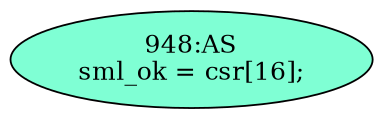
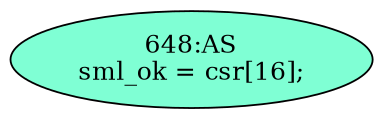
  strict digraph {
-   n1 [ast="<pyverilog.vparser.ast.Assign object at 0x7fae5e225890>" def_var="['sml_ok']" fillcolor=aquamarine label="948:AS\nsml_ok = csr[16];" statements="[]" style=filled typ=Assign use_var="['csr']"]
+   n1 [ast="<pyverilog.vparser.ast.Assign object at 0x7fae5e225890>" def_var="['sml_ok']" fillcolor=aquamarine label="648:AS\nsml_ok = csr[16];" statements="[]" style=filled typ=Assign use_var="['csr']"]
  }
